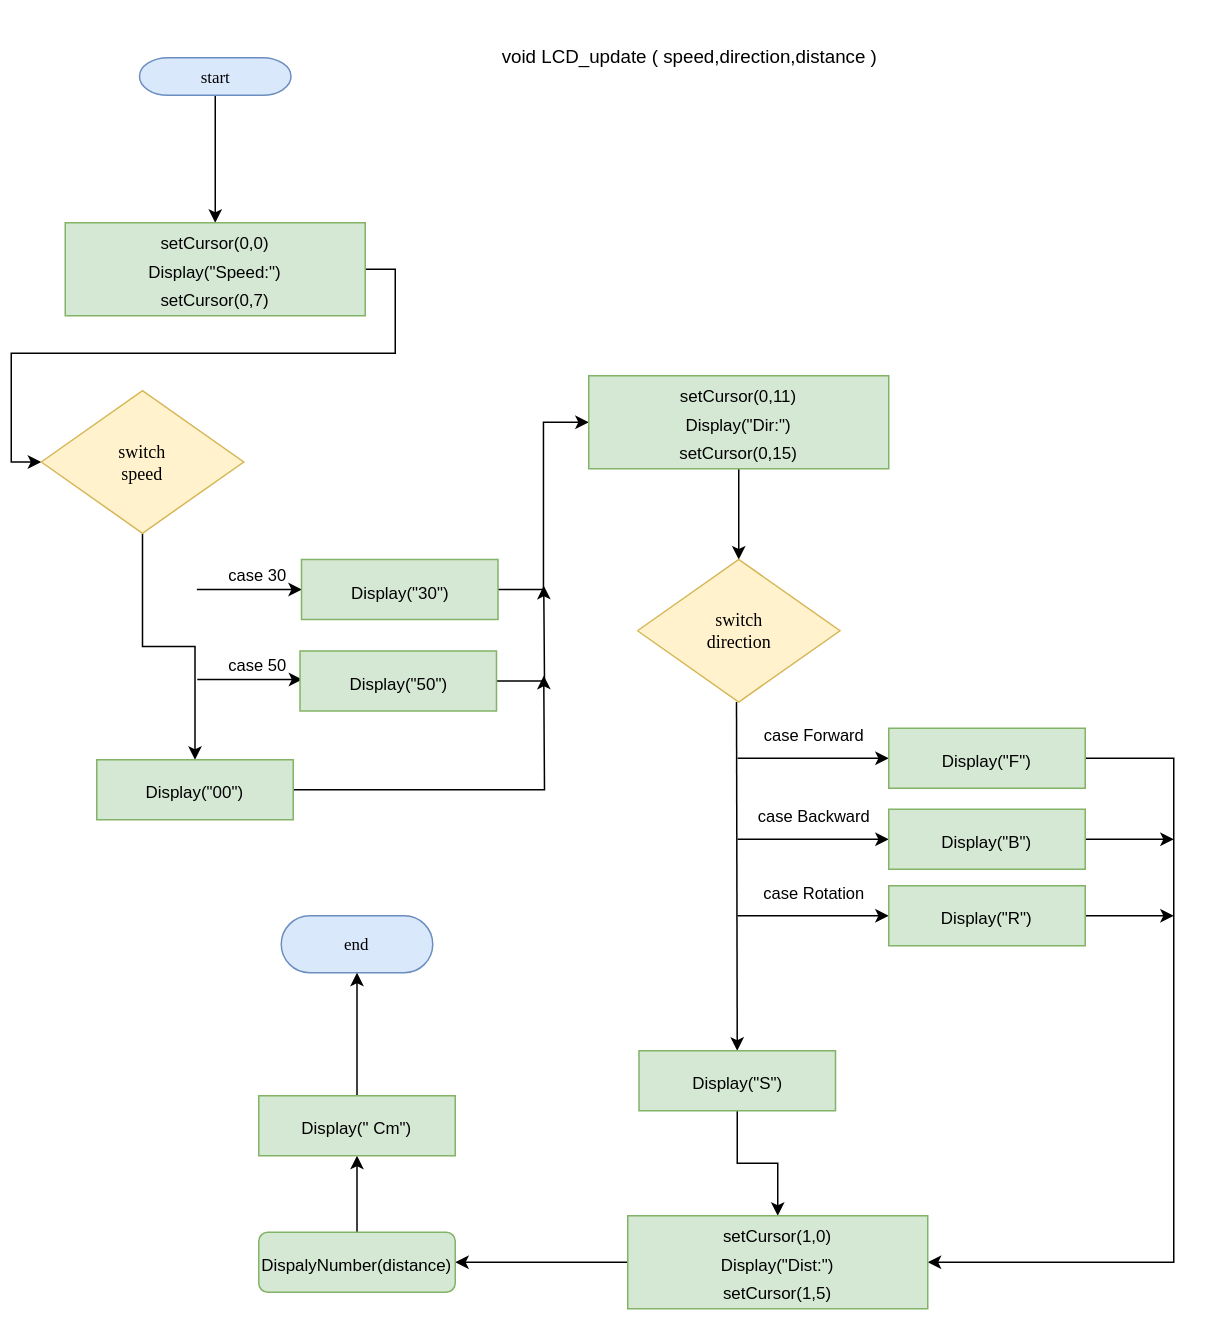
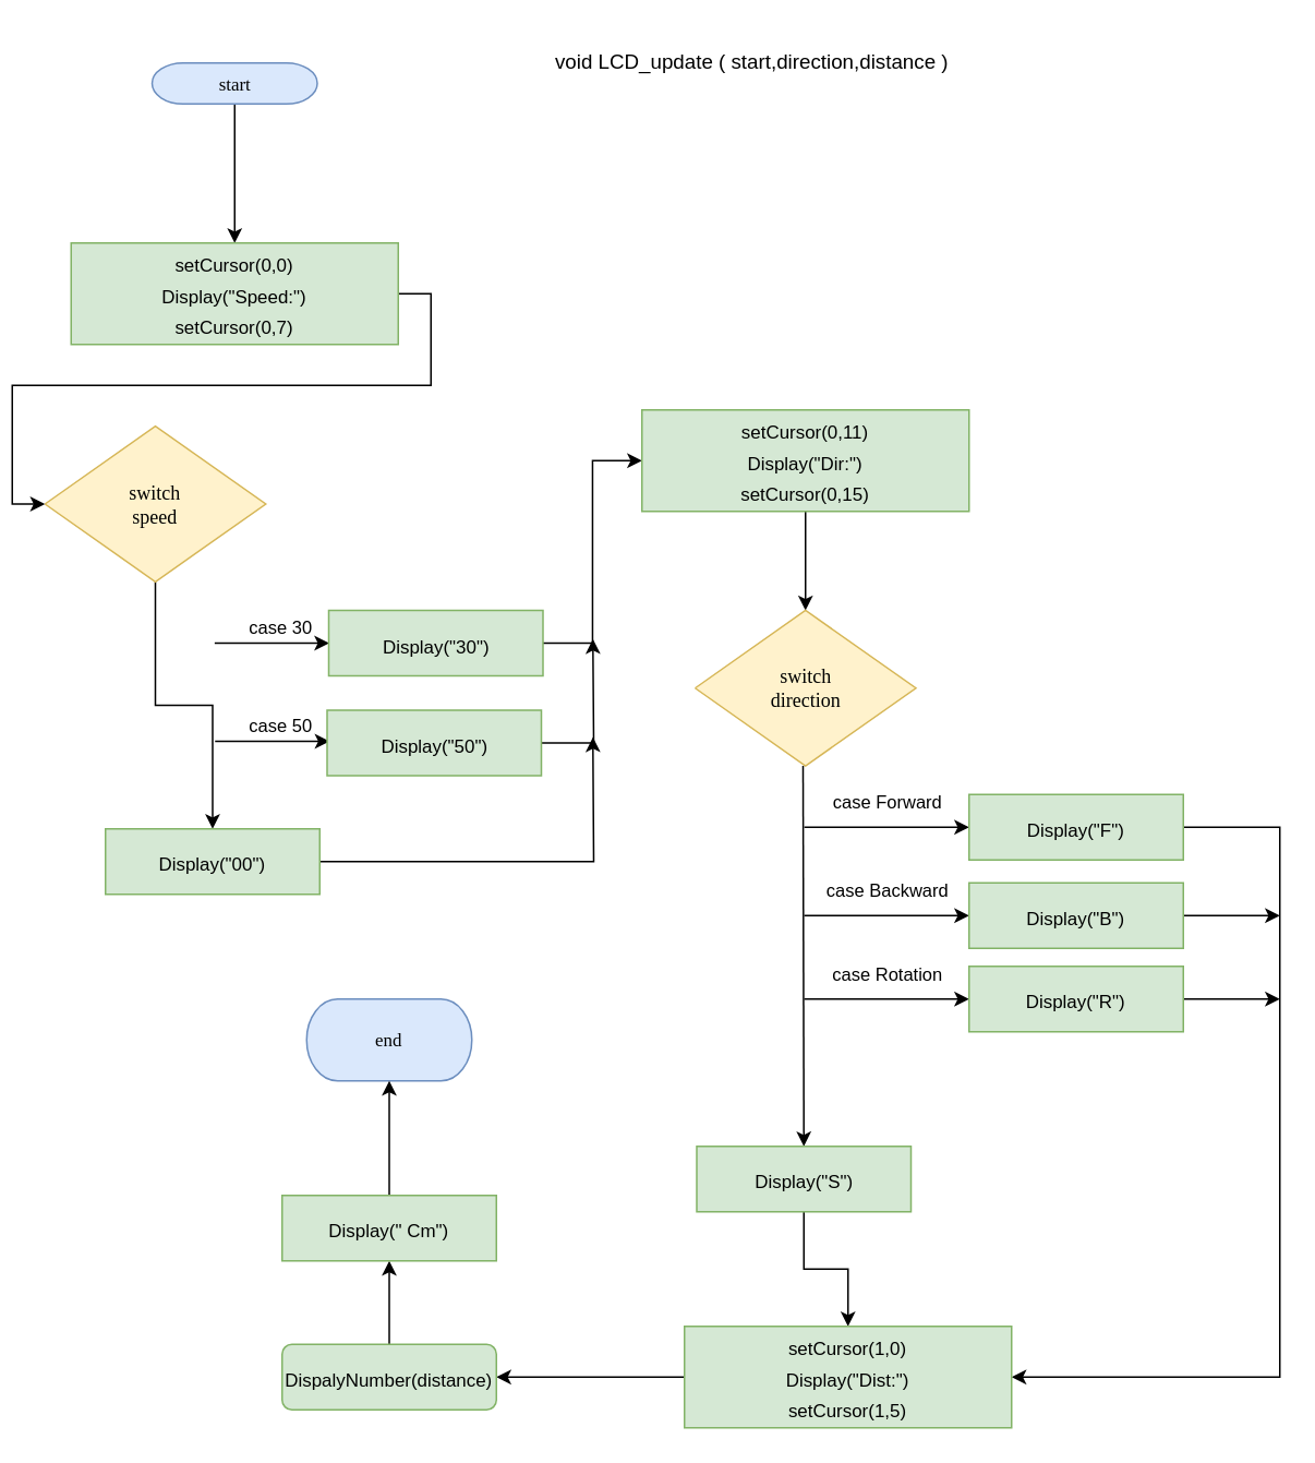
  <mxCell id="0" />
  <mxCell id="1" parent="0" />
  <mxCell id="2" style="edgeStyle=orthogonalEdgeStyle;rounded=0;orthogonalLoop=1;jettySize=auto;html=1;" edge="1" parent="1" source="3" target="5"><mxGeometry relative="1" as="geometry" /></mxCell>
  <mxCell id="3" value="&lt;div style=&quot;&quot;&gt;&lt;font style=&quot;direction: ltr; letter-spacing: 0px; line-height: 120%; opacity: 1; font-size: 11.29px;&quot;&gt;start&lt;/font&gt;&lt;/div&gt;" style="verticalAlign=middle;align=center;overflow=width;vsdxID=30;fillColor=#dae8fc;shape=stencil(tVLREoIgEPwaHnEQxsl3s/9gEpSJwDko7e+DsEkze2l627vdu5uFRaxyHe8FosR5sCcxqMZ3iO0Rpcp0ApQPCLEasUpaEC3Yi2lS3fOojOhsr3HDmObyMtsVcYqS29Qh5FEfklwrM5OXeUa/yjkcAwfr7TDpiyTfXvjkMR+Vw2A998qaBac5tAKHU1hq3i4oNwjRr9ofvayt/+Rk+yX/4iWA159KpXWKxJx/z0Bopfyw+g4=);strokeColor=#6c8ebf;spacingTop=-1;spacingBottom=-1;spacingLeft=-1;spacingRight=-1;points=[[0.5,1,0],[0.5,0,0],[0,0.5,0],[1,0.5,0]];labelBackgroundColor=none;rounded=1;html=1;whiteSpace=wrap;fontFamily=Calibri;" parent="1" vertex="1"><mxGeometry x="85.5" y="38" width="101" height="25" as="geometry" /></mxCell>
  <mxCell id="4" style="edgeStyle=orthogonalEdgeStyle;rounded=0;orthogonalLoop=1;jettySize=auto;html=1;exitX=1;exitY=0.5;exitDx=0;exitDy=0;entryX=0;entryY=0.5;entryDx=0;entryDy=0;entryPerimeter=0;" edge="1" parent="1" source="5" target="7"><mxGeometry relative="1" as="geometry" /></mxCell>
  <mxCell id="5" value="&lt;font style=&quot;font-size: 11.29px;&quot;&gt;setCursor(0,0)&lt;br&gt;Display(&quot;Speed:&quot;)&lt;br&gt;setCursor(0,7)&lt;br&gt;&lt;/font&gt;" style="rounded=0;whiteSpace=wrap;html=1;fontSize=16;fillColor=#d5e8d4;strokeColor=#82b366;" parent="1" vertex="1"><mxGeometry x="36" y="148" width="200" height="62" as="geometry" /></mxCell>
  <mxCell id="6" style="edgeStyle=orthogonalEdgeStyle;rounded=0;orthogonalLoop=1;jettySize=auto;html=1;entryX=0.5;entryY=0;entryDx=0;entryDy=0;" edge="1" parent="1" source="7" target="17"><mxGeometry relative="1" as="geometry" /></mxCell>
  <mxCell id="7" value="switch&lt;br&gt;speed" style="vsdxID=219;fillColor=#fff2cc;shape=stencil(UzV2Ls5ILEhVNTIoLinKz04tz0wpyVA1dlE1MsrMy0gtyiwBslSNXVWNndPyi1LTi/JL81Ig/IJEkEoQKze/DGRCBUSfAUiHkUElhGcK4bpBVOZk5iGpNEVVikeloQHZpsK0YlWLz1QgA+HFtMycHEgIIcujBwlQCBKcxq4A);strokeColor=#d6b656;spacingTop=-1;spacingBottom=-1;spacingLeft=-1;spacingRight=-1;points=[[0,0.5,0],[1,0.5,0],[0.5,0,0],[0.5,1,0]];labelBackgroundColor=none;rounded=1;html=1;whiteSpace=wrap;fontFamily=Calibri;" parent="1" vertex="1"><mxGeometry x="20" y="260" width="135" height="95" as="geometry" /></mxCell>
- <mxCell id="8" value="&lt;font style=&quot;font-size: 12.5px;&quot;&gt;void LCD_update ( speed,direction,distance )&lt;/font&gt;" style="text;html=1;strokeColor=none;fillColor=none;align=center;verticalAlign=middle;whiteSpace=wrap;rounded=0;" parent="1" vertex="1"><mxGeometry x="316.25" y="20" width="272.5" height="36" as="geometry" /></mxCell>
- <mxCell id="9" value="&lt;div style=&quot;&quot;&gt;&lt;font style=&quot;direction: ltr; letter-spacing: 0px; line-height: 120%; opacity: 1; font-size: 11.29px;&quot;&gt;end&lt;/font&gt;&lt;/div&gt;" style="verticalAlign=middle;align=center;overflow=width;vsdxID=30;fillColor=#dae8fc;shape=stencil(tVLREoIgEPwaHnEQxsl3s/9gEpSJwDko7e+DsEkze2l627vdu5uFRaxyHe8FosR5sCcxqMZ3iO0Rpcp0ApQPCLEasUpaEC3Yi2lS3fOojOhsr3HDmObyMtsVcYqS29Qh5FEfklwrM5OXeUa/yjkcAwfr7TDpiyTfXvjkMR+Vw2A998qaBac5tAKHU1hq3i4oNwjRr9ofvayt/+Rk+yX/4iWA159KpXWKxJx/z0Bopfyw+g4=);strokeColor=#6c8ebf;spacingTop=-1;spacingBottom=-1;spacingLeft=-1;spacingRight=-1;points=[[0.5,1,0],[0.5,0,0],[0,0.5,0],[1,0.5,0]];labelBackgroundColor=none;rounded=1;html=1;whiteSpace=wrap;fontFamily=Calibri;" parent="1" vertex="1"><mxGeometry x="180" y="610" width="101" height="38" as="geometry" /></mxCell>
+ <mxCell id="8" value="&lt;font style=&quot;font-size: 12.5px;&quot;&gt;void LCD_update ( start,direction,distance )&lt;/font&gt;" style="text;html=1;strokeColor=none;fillColor=none;align=center;verticalAlign=middle;whiteSpace=wrap;rounded=0;" parent="1" vertex="1"><mxGeometry x="316.25" y="20" width="272.5" height="36" as="geometry" /></mxCell>
+ <mxCell id="9" value="&lt;div style=&quot;&quot;&gt;&lt;font style=&quot;direction: ltr; letter-spacing: 0px; line-height: 120%; opacity: 1; font-size: 11.29px;&quot;&gt;end&lt;/font&gt;&lt;/div&gt;" style="verticalAlign=middle;align=center;overflow=width;vsdxID=30;fillColor=#dae8fc;shape=stencil(tVLREoIgEPwaHnEQxsl3s/9gEpSJwDko7e+DsEkze2l627vdu5uFRaxyHe8FosR5sCcxqMZ3iO0Rpcp0ApQPCLEasUpaEC3Yi2lS3fOojOhsr3HDmObyMtsVcYqS29Qh5FEfklwrM5OXeUa/yjkcAwfr7TDpiyTfXvjkMR+Vw2A998qaBac5tAKHU1hq3i4oNwjRr9ofvayt/+Rk+yX/4iWA159KpXWKxJx/z0Bopfyw+g4=);strokeColor=#6c8ebf;spacingTop=-1;spacingBottom=-1;spacingLeft=-1;spacingRight=-1;points=[[0.5,1,0],[0.5,0,0],[0,0.5,0],[1,0.5,0]];labelBackgroundColor=none;rounded=1;html=1;whiteSpace=wrap;fontFamily=Calibri;" parent="1" vertex="1"><mxGeometry x="180" y="610" width="101" height="50" as="geometry" /></mxCell>
  <mxCell id="10" value="case 30" style="endArrow=classic;html=1;rounded=0;" edge="1" parent="1"><mxGeometry x="0.143" y="11" width="50" height="50" relative="1" as="geometry"><mxPoint x="123.75" y="392.5" as="sourcePoint" /><mxPoint x="193.75" y="392.5" as="targetPoint" /><mxPoint y="1" as="offset" /></mxGeometry></mxCell>
  <mxCell id="11" value="case 50" style="endArrow=classic;html=1;rounded=0;" edge="1" parent="1"><mxGeometry x="0.143" y="11" width="50" height="50" relative="1" as="geometry"><mxPoint x="124" y="452.5" as="sourcePoint" /><mxPoint x="194" y="452.5" as="targetPoint" /><mxPoint y="1" as="offset" /></mxGeometry></mxCell>
  <mxCell id="12" style="edgeStyle=orthogonalEdgeStyle;rounded=0;orthogonalLoop=1;jettySize=auto;html=1;entryX=0;entryY=0.5;entryDx=0;entryDy=0;" edge="1" parent="1" source="13" target="19"><mxGeometry relative="1" as="geometry" /></mxCell>
  <mxCell id="13" value="&lt;font style=&quot;font-size: 11.29px;&quot;&gt;Display(&quot;30&quot;)&lt;br&gt;&lt;/font&gt;" style="rounded=0;whiteSpace=wrap;html=1;fontSize=16;fillColor=#d5e8d4;strokeColor=#82b366;" vertex="1" parent="1"><mxGeometry x="193.5" y="372.5" width="131" height="40" as="geometry" /></mxCell>
  <mxCell id="14" style="edgeStyle=orthogonalEdgeStyle;rounded=0;orthogonalLoop=1;jettySize=auto;html=1;exitX=1;exitY=0.5;exitDx=0;exitDy=0;" edge="1" parent="1" source="15"><mxGeometry relative="1" as="geometry"><mxPoint x="355" y="390" as="targetPoint" /></mxGeometry></mxCell>
  <mxCell id="15" value="&lt;font style=&quot;font-size: 11.29px;&quot;&gt;Display(&quot;50&quot;)&lt;br&gt;&lt;/font&gt;" style="rounded=0;whiteSpace=wrap;html=1;fontSize=16;fillColor=#d5e8d4;strokeColor=#82b366;" vertex="1" parent="1"><mxGeometry x="192.5" y="433.5" width="131" height="40" as="geometry" /></mxCell>
  <mxCell id="16" style="edgeStyle=orthogonalEdgeStyle;rounded=0;orthogonalLoop=1;jettySize=auto;html=1;exitX=1;exitY=0.5;exitDx=0;exitDy=0;" edge="1" parent="1" source="17"><mxGeometry relative="1" as="geometry"><mxPoint x="355" y="450" as="targetPoint" /></mxGeometry></mxCell>
  <mxCell id="17" value="&lt;font style=&quot;font-size: 11.29px;&quot;&gt;Display(&quot;00&quot;)&lt;br&gt;&lt;/font&gt;" style="rounded=0;whiteSpace=wrap;html=1;fontSize=16;fillColor=#d5e8d4;strokeColor=#82b366;" vertex="1" parent="1"><mxGeometry x="57" y="506" width="131" height="40" as="geometry" /></mxCell>
  <mxCell id="18" style="edgeStyle=orthogonalEdgeStyle;rounded=0;orthogonalLoop=1;jettySize=auto;html=1;exitX=0.5;exitY=1;exitDx=0;exitDy=0;entryX=0.5;entryY=0;entryDx=0;entryDy=0;entryPerimeter=0;" edge="1" parent="1" source="19" target="20"><mxGeometry relative="1" as="geometry" /></mxCell>
  <mxCell id="19" value="&lt;font style=&quot;font-size: 11.29px;&quot;&gt;setCursor(0,11)&lt;br&gt;Display(&quot;Dir:&quot;)&lt;br&gt;setCursor(0,15)&lt;br&gt;&lt;/font&gt;" style="rounded=0;whiteSpace=wrap;html=1;fontSize=16;fillColor=#d5e8d4;strokeColor=#82b366;" vertex="1" parent="1"><mxGeometry x="385" y="250" width="200" height="62" as="geometry" /></mxCell>
  <mxCell id="20" value="switch&lt;br&gt;direction" style="vsdxID=219;fillColor=#fff2cc;shape=stencil(UzV2Ls5ILEhVNTIoLinKz04tz0wpyVA1dlE1MsrMy0gtyiwBslSNXVWNndPyi1LTi/JL81Ig/IJEkEoQKze/DGRCBUSfAUiHkUElhGcK4bpBVOZk5iGpNEVVikeloQHZpsK0YlWLz1QgA+HFtMycHEgIIcujBwlQCBKcxq4A);strokeColor=#d6b656;spacingTop=-1;spacingBottom=-1;spacingLeft=-1;spacingRight=-1;points=[[0,0.5,0],[1,0.5,0],[0.5,0,0],[0.5,1,0]];labelBackgroundColor=none;rounded=1;html=1;whiteSpace=wrap;fontFamily=Calibri;" vertex="1" parent="1"><mxGeometry x="417.5" y="372.5" width="135" height="95" as="geometry" /></mxCell>
  <mxCell id="21" style="edgeStyle=orthogonalEdgeStyle;rounded=0;orthogonalLoop=1;jettySize=auto;html=1;entryX=0.5;entryY=0;entryDx=0;entryDy=0;" edge="1" target="26" parent="1"><mxGeometry relative="1" as="geometry"><mxPoint x="483.5" y="467.5" as="sourcePoint" /></mxGeometry></mxCell>
  <mxCell id="22" value="case Forward" style="endArrow=classic;html=1;rounded=0;" edge="1" parent="1"><mxGeometry x="0.007" y="15" width="50" height="50" relative="1" as="geometry"><mxPoint x="484.25" y="505" as="sourcePoint" /><mxPoint x="585" y="505" as="targetPoint" /><mxPoint as="offset" /></mxGeometry></mxCell>
  <mxCell id="23" style="edgeStyle=orthogonalEdgeStyle;rounded=0;orthogonalLoop=1;jettySize=auto;html=1;exitX=1;exitY=0.5;exitDx=0;exitDy=0;entryX=1;entryY=0.5;entryDx=0;entryDy=0;" edge="1" parent="1" source="24" target="34"><mxGeometry relative="1" as="geometry"><mxPoint x="615" y="770" as="targetPoint" /><Array as="points"><mxPoint x="775" y="505" /><mxPoint x="775" y="841" /></Array></mxGeometry></mxCell>
  <mxCell id="24" value="&lt;font style=&quot;font-size: 11.29px;&quot;&gt;Display(&quot;F&quot;)&lt;br&gt;&lt;/font&gt;" style="rounded=0;whiteSpace=wrap;html=1;fontSize=16;fillColor=#d5e8d4;strokeColor=#82b366;" vertex="1" parent="1"><mxGeometry x="585" y="485" width="131" height="40" as="geometry" /></mxCell>
  <mxCell id="25" style="edgeStyle=orthogonalEdgeStyle;rounded=0;orthogonalLoop=1;jettySize=auto;html=1;exitX=0.5;exitY=1;exitDx=0;exitDy=0;" edge="1" parent="1" source="26" target="34"><mxGeometry relative="1" as="geometry" /></mxCell>
  <mxCell id="26" value="&lt;font style=&quot;font-size: 11.29px;&quot;&gt;Display(&quot;S&quot;)&lt;br&gt;&lt;/font&gt;" style="rounded=0;whiteSpace=wrap;html=1;fontSize=16;fillColor=#d5e8d4;strokeColor=#82b366;" vertex="1" parent="1"><mxGeometry x="418.5" y="700" width="131" height="40" as="geometry" /></mxCell>
  <mxCell id="27" value="case Backward" style="endArrow=classic;html=1;rounded=0;" edge="1" parent="1"><mxGeometry x="0.007" y="15" width="50" height="50" relative="1" as="geometry"><mxPoint x="484.25" y="559" as="sourcePoint" /><mxPoint x="585" y="559" as="targetPoint" /><mxPoint as="offset" /></mxGeometry></mxCell>
  <mxCell id="28" style="edgeStyle=orthogonalEdgeStyle;rounded=0;orthogonalLoop=1;jettySize=auto;html=1;" edge="1" parent="1" source="29"><mxGeometry relative="1" as="geometry"><mxPoint x="775" y="559" as="targetPoint" /></mxGeometry></mxCell>
  <mxCell id="29" value="&lt;font style=&quot;font-size: 11.29px;&quot;&gt;Display(&quot;B&quot;)&lt;br&gt;&lt;/font&gt;" style="rounded=0;whiteSpace=wrap;html=1;fontSize=16;fillColor=#d5e8d4;strokeColor=#82b366;" vertex="1" parent="1"><mxGeometry x="585" y="539" width="131" height="40" as="geometry" /></mxCell>
  <mxCell id="30" value="case Rotation" style="endArrow=classic;html=1;rounded=0;" edge="1" parent="1"><mxGeometry x="0.007" y="15" width="50" height="50" relative="1" as="geometry"><mxPoint x="484.25" y="610" as="sourcePoint" /><mxPoint x="585" y="610" as="targetPoint" /><mxPoint as="offset" /></mxGeometry></mxCell>
  <mxCell id="31" style="edgeStyle=orthogonalEdgeStyle;rounded=0;orthogonalLoop=1;jettySize=auto;html=1;" edge="1" parent="1" source="32"><mxGeometry relative="1" as="geometry"><mxPoint x="775" y="610" as="targetPoint" /></mxGeometry></mxCell>
  <mxCell id="32" value="&lt;font style=&quot;font-size: 11.29px;&quot;&gt;Display(&quot;R&quot;)&lt;br&gt;&lt;/font&gt;" style="rounded=0;whiteSpace=wrap;html=1;fontSize=16;fillColor=#d5e8d4;strokeColor=#82b366;" vertex="1" parent="1"><mxGeometry x="585" y="590" width="131" height="40" as="geometry" /></mxCell>
  <mxCell id="33" style="edgeStyle=orthogonalEdgeStyle;rounded=0;orthogonalLoop=1;jettySize=auto;html=1;exitX=0;exitY=0.5;exitDx=0;exitDy=0;entryX=1;entryY=0.5;entryDx=0;entryDy=0;" edge="1" parent="1" source="34" target="36"><mxGeometry relative="1" as="geometry" /></mxCell>
  <mxCell id="34" value="&lt;font style=&quot;font-size: 11.29px;&quot;&gt;setCursor(1,0)&lt;br&gt;Display(&quot;Dist:&quot;)&lt;br&gt;setCursor(1,5)&lt;br&gt;&lt;/font&gt;" style="rounded=0;whiteSpace=wrap;html=1;fontSize=16;fillColor=#d5e8d4;strokeColor=#82b366;" vertex="1" parent="1"><mxGeometry x="411" y="810" width="200" height="62" as="geometry" /></mxCell>
  <mxCell id="35" style="edgeStyle=orthogonalEdgeStyle;rounded=0;orthogonalLoop=1;jettySize=auto;html=1;entryX=0.5;entryY=1;entryDx=0;entryDy=0;" edge="1" parent="1" source="36" target="38"><mxGeometry relative="1" as="geometry" /></mxCell>
  <mxCell id="36" value="&lt;font style=&quot;font-size: 11.29px;&quot;&gt;DispalyNumber(distance)&lt;br&gt;&lt;/font&gt;" style="whiteSpace=wrap;html=1;fontSize=16;fillColor=#d5e8d4;strokeColor=#82b366;rounded=1;" vertex="1" parent="1"><mxGeometry x="165" y="821" width="131" height="40" as="geometry" /></mxCell>
  <mxCell id="37" style="edgeStyle=orthogonalEdgeStyle;rounded=0;orthogonalLoop=1;jettySize=auto;html=1;entryX=0.5;entryY=1;entryDx=0;entryDy=0;entryPerimeter=0;" edge="1" parent="1" source="38" target="9"><mxGeometry relative="1" as="geometry" /></mxCell>
  <mxCell id="38" value="&lt;font style=&quot;font-size: 11.29px;&quot;&gt;Display(&quot; Cm&quot;)&lt;br&gt;&lt;/font&gt;" style="rounded=0;whiteSpace=wrap;html=1;fontSize=16;fillColor=#d5e8d4;strokeColor=#82b366;" vertex="1" parent="1"><mxGeometry x="165" y="730" width="131" height="40" as="geometry" /></mxCell>
